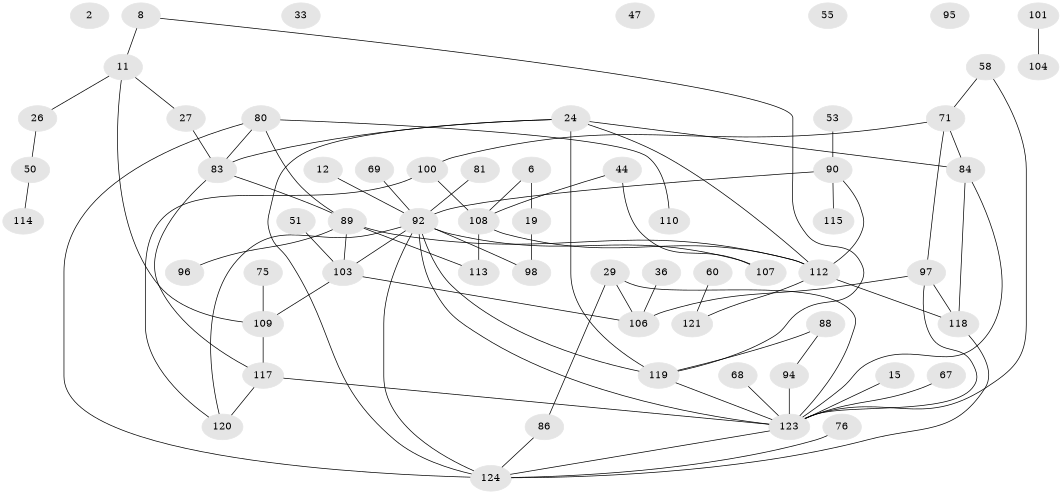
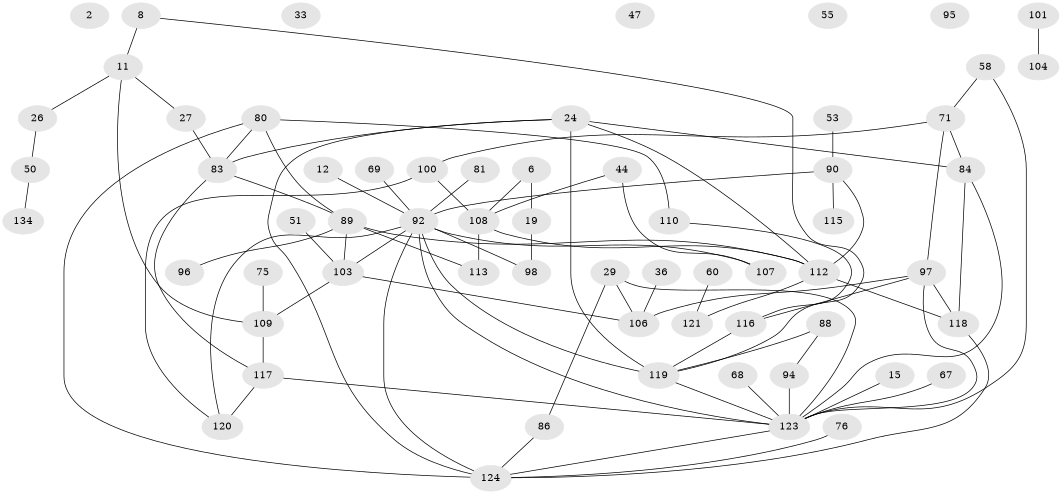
  graph {
    node [color=gray90 style=filled]
    2
    6
    19
    108 [super="+93"]
    98
    112 [super="+77+91"]
    113
    8
    11
    119 [super="+46"]
    26
    27
    109
    123 [super="+105+102"]
    50
    83 [super="+21+74+78"]
    117 [super="+82"]
    92 [super="+62+31+65"]
    124 [super="+16+122"]
    107
    103 [super="+41+61"]
    120 [super="+79+42"]
    12
    15
    89 [super="+3+52"]
    24
    84 [super="+48"]
    118 [super="+111"]
    121
-   114
+   114 [label=134]
    29
    86
    106 [super="+59"]
    33
    36
    44
    47
    51
    90 [super="+87"]
    115
    53
    55
    58
    71
    97 [super="+72"]
    100
    60
    67
    68
    69
+   116 [super="+43"]
    75
    76
    80 [super="+38"]
    110
    81
    96
    88
    94
    95
    101
    104
    6 -- 19
    6 -- 108
    19 -- 98
    108 -- 112
    108 -- 113
    112 -- 118
    112 -- 121
    8 -- 11
    8 -- 119
    11 -- 26
    11 -- 27
    11 -- 109
    119 -- 123
    26 -- 50
    27 -- 83
    109 -- 117 [weight=2]
    123 -- 124
    50 -- 114
    83 -- 117
    83 -- 89
    117 -- 123
    117 -- 120
    92 -- 98
    92 -- 119 [weight=2]
    92 -- 123 [weight=2]
    92 -- 124 [weight=2]
    92 -- 107 [weight=2]
    92 -- 103
    92 -- 120
    103 -- 109
    103 -- 106 [weight=2]
    12 -- 92
    15 -- 123
    89 -- 112
    89 -- 113
    89 -- 103
    89 -- 96
    24 -- 112
    24 -- 119 [weight=2]
    24 -- 83
    24 -- 124
    24 -- 84 [weight=2]
    84 -- 123
    84 -- 118
    118 -- 124
    29 -- 123 [weight=2]
    29 -- 86
    29 -- 106
    86 -- 124
    36 -- 106
    44 -- 108
    44 -- 107
    51 -- 103
    90 -- 112
    90 -- 92 [weight=2]
    90 -- 115
    53 -- 90
    58 -- 123
    58 -- 71
    71 -- 84
    71 -- 97
    71 -- 100
    97 -- 123 [weight=2]
    97 -- 118 [weight=2]
    97 -- 106
+   97 -- 116
    100 -- 108 [weight=2]
    100 -- 120
    60 -- 121
    67 -- 123
    68 -- 123
    69 -- 92
+   116 -- 119
    75 -- 109
    76 -- 124
    80 -- 83
    80 -- 124
    80 -- 89
    80 -- 110
+   110 -- 116
    81 -- 92
    88 -- 119
    88 -- 94
    94 -- 123 [weight=3]
    101 -- 104
  }
